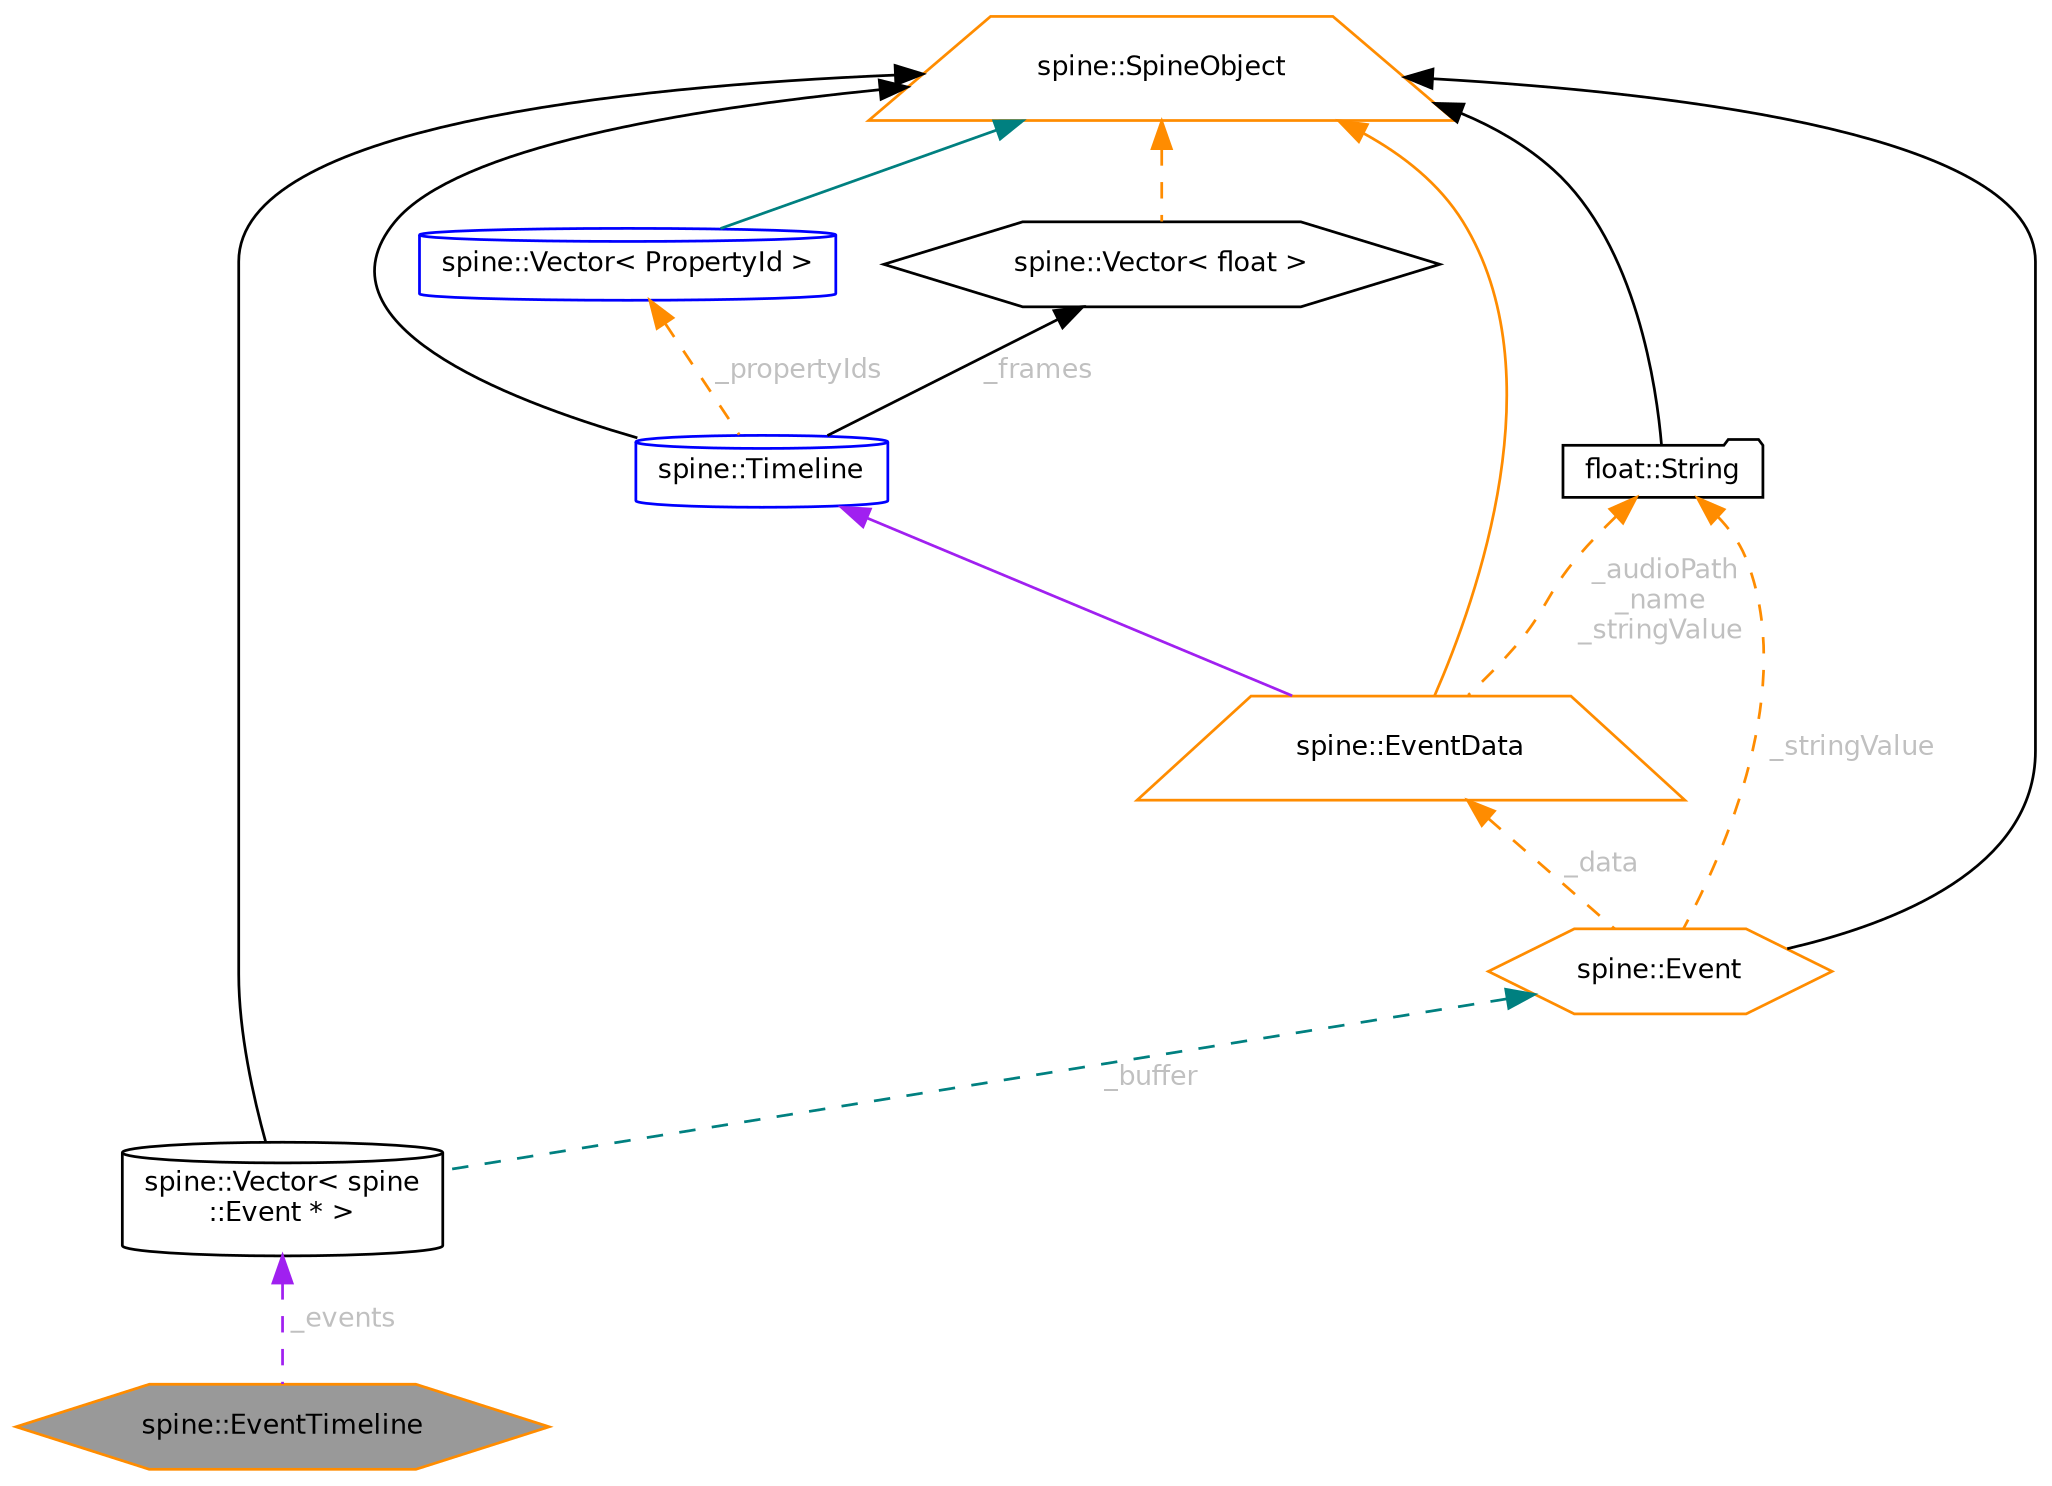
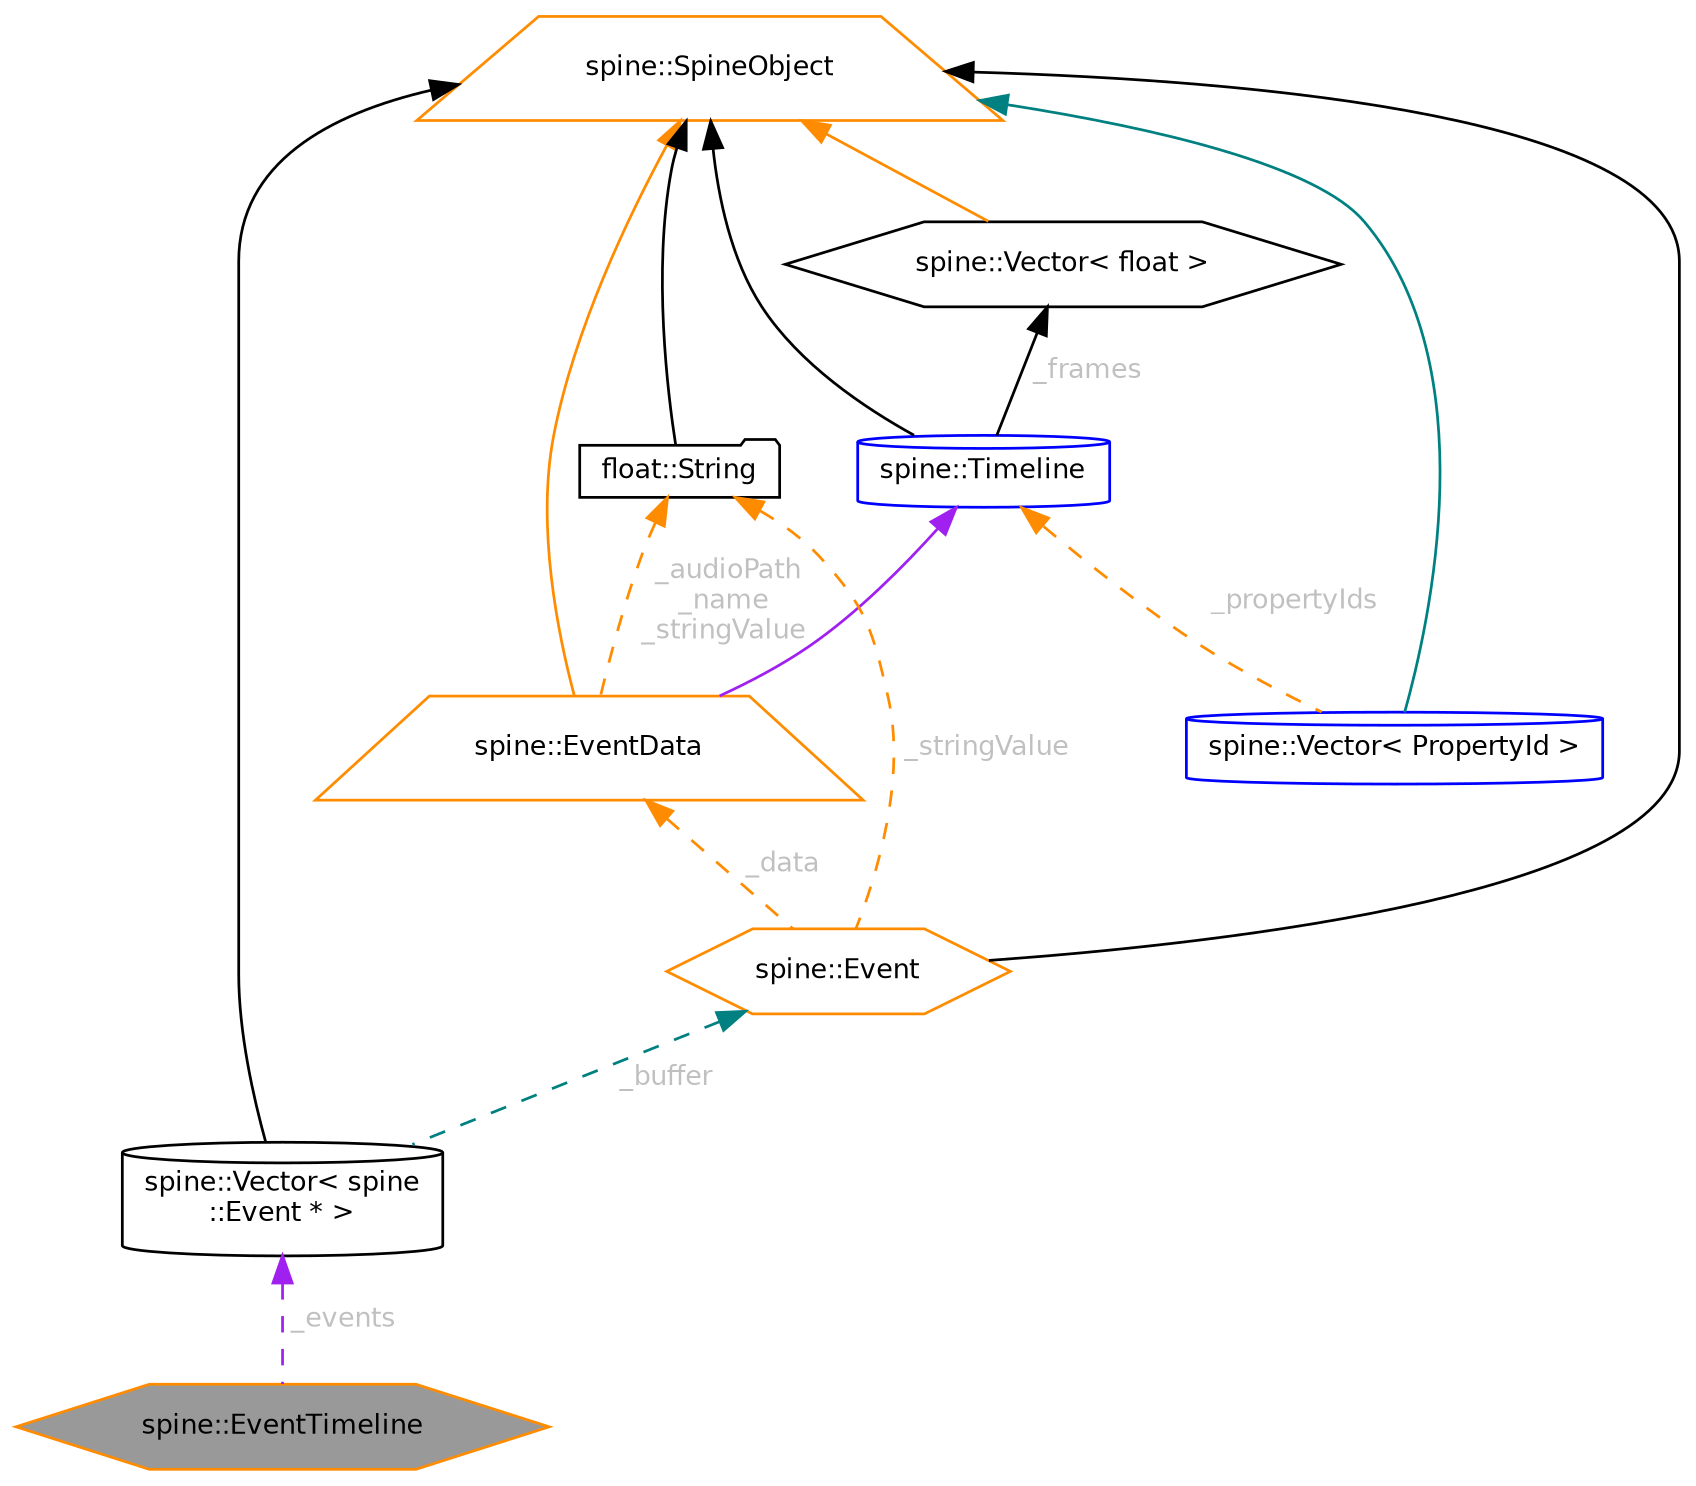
  digraph {
    node [color=darkorange fillcolor=white fontname=Helvetica fontsize=10 shape=hexagon style=filled]
    edge [color=darkorange dir=back fontname=Helvetica fontsize=10 labelfontname=Helvetica labelfontsize=10 style=solid]
    n1 [fillcolor=grey60 fontcolor=black height=0.2 label="spine::EventTimeline" width=0.4]
    n2 [color=blue height=0.2 label="spine::Timeline" shape=cylinder width=0.4]
    n3 [height=0.2 label="spine::EventData" shape=trapezium width=0.4]
    n4 [height=0.2 label="spine::SpineObject" shape=trapezium width=0.4]
    n5 [color=blue height=0.2 label="spine::Vector\< PropertyId \>" shape=cylinder width=0.4]
    n6 [color=black height=0.2 label="spine::Vector\< float \>" width=0.4]
    n7 [color=black height=0.2 label="spine::Vector\< spine\l::Event * \>" shape=cylinder width=0.4]
    n8 [height=0.2 label="spine::Event" width=0.4]
    n9 [color=black height=0.2 label="float::String" shape=folder width=0.4]
    n2 -> n3 [color=purple]
    n3 -> n8 [fontcolor=grey label=" _data" style=dashed]
    n4 -> n2 [color=black]
    n4 -> n3
    n4 -> n5 [color=teal]
-   n4 -> n6 [style=dashed]
+   n4 -> n6
    n4 -> n7 [color=black]
    n4 -> n8 [color=black]
    n4 -> n9 [color=black]
-   n5 -> n2 [fontcolor=grey label=" _propertyIds" style=dashed]
+   n2 -> n5 [fontcolor=grey label=" _propertyIds" style=dashed]
    n6 -> n2 [color=black fontcolor=grey label=" _frames"]
    n7 -> n1 [color=purple fontcolor=grey label=" _events" style=dashed]
    n8 -> n7 [color=teal fontcolor=grey label=" _buffer" style=dashed]
    n9 -> n3 [fontcolor=grey label=" _audioPath\n_name\n_stringValue" style=dashed]
    n9 -> n8 [fontcolor=grey label=" _stringValue" style=dashed]
  }
